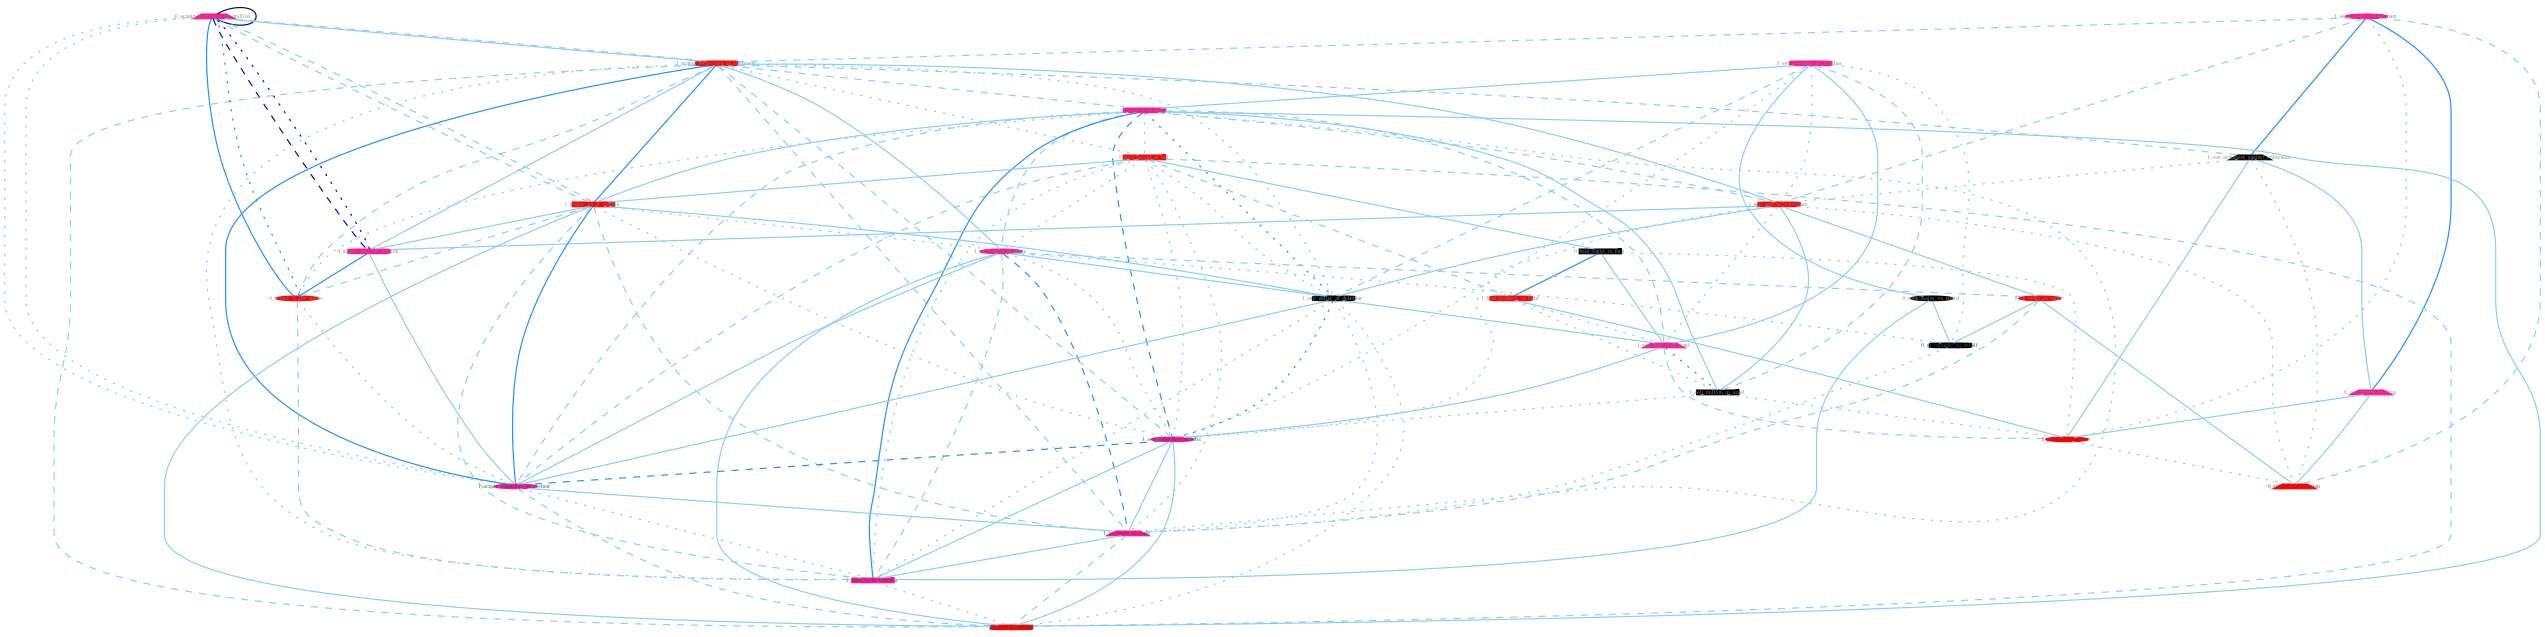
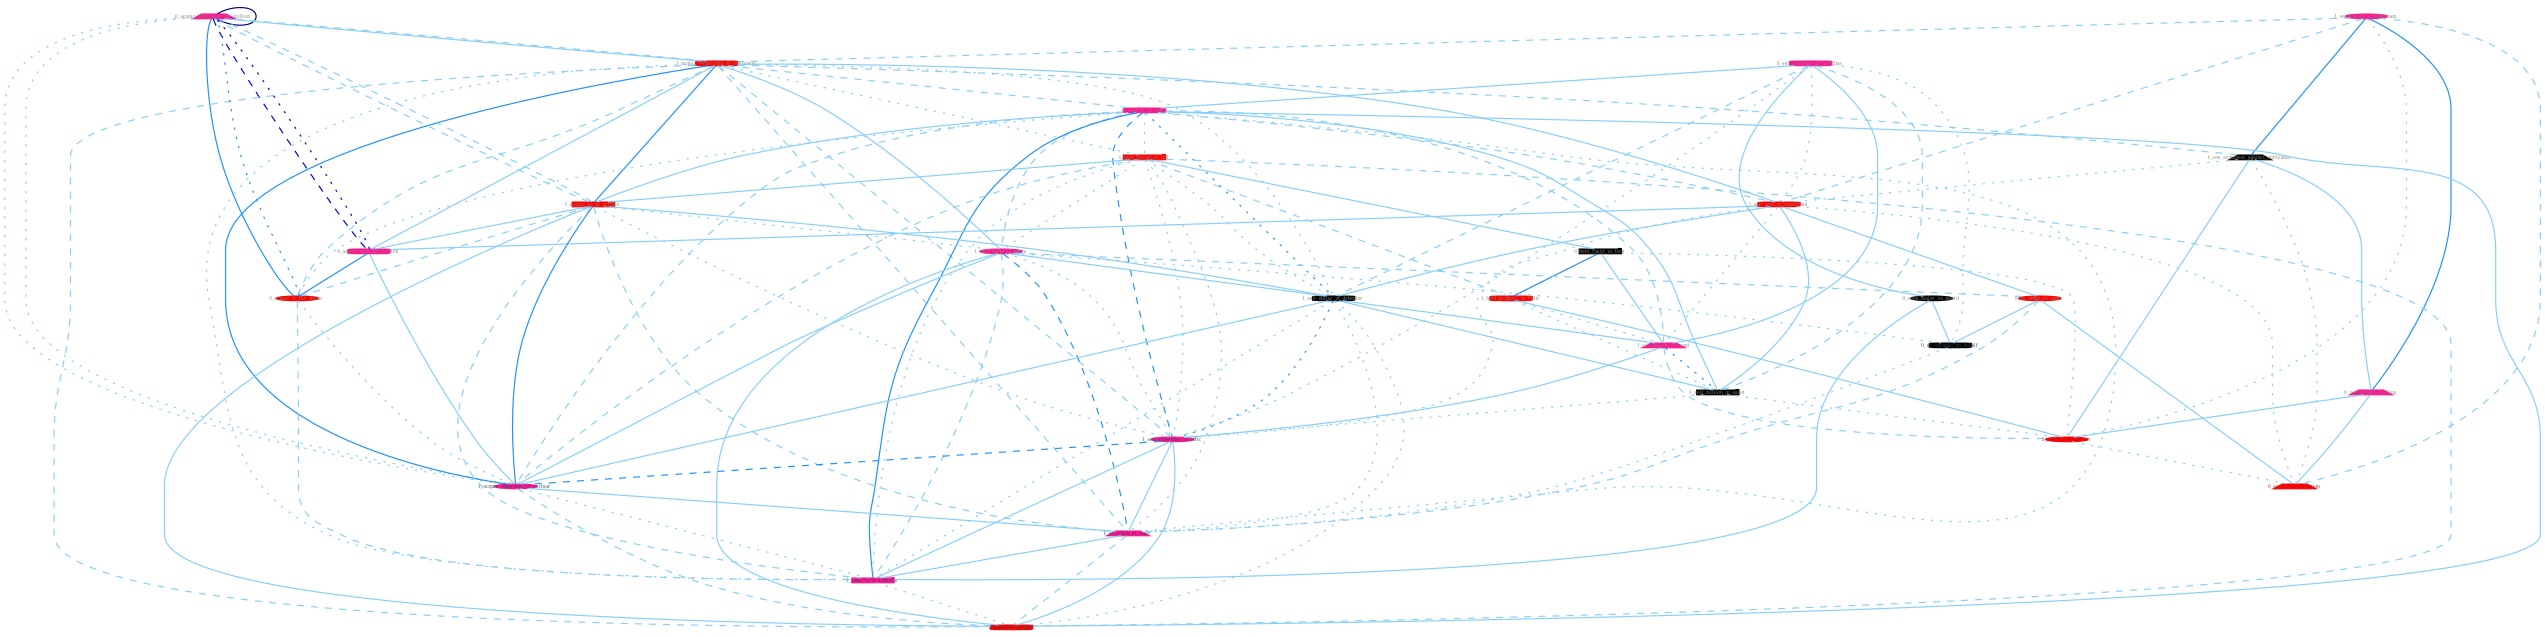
  graph {
    node [color=deeppink fixedsize=true fontcolor="#8b7d6b" fontsize=4 shape=cylinder style=filled]
    edge [color="#87cefa" style=solid w=1]
    "0_acquir_entitynam_for_million " [height=.06 shape=trapezium width=.5]
    "1_see_resist_to_entitynam " [height=.06 shape=ellipse width=.5]
    "1_acquir_ownership_of_entitynam " [color=red height=.06 width=.5]
    "0_sell_member_on_purchas " [height=.06 width=.5]
    "1_see_argument_against_entitynam " [color=black height=.06 shape=trapezium width=.5]
    "1_sell_%_of_unit " [height=.06 width=.5]
    "1_hold_carrot_of_bid " [color=red height=.06 shape=folder width=.5]
    "1_sell_unit_as_entitynam " [color=red height=.06 width=.5]
    "0_hold_coalit_in_face " [color=black height=.06 shape=folder width=.5]
    "1_acquir_on_of_machin " [color=red height=.06 shape=folder width=.5]
    "1_us_combin_of_quota " [height=.06 shape=ellipse width=.5]
    "1_hold_properti_in_field " [color=red height=.06 width=.5]
    "0_acquir_unit_for_million " [height=.06 width=.5]
    "0_see_benefit_to_drop " [height=.06 shape=trapezium width=.5]
    "0_seek_major_on_board " [color=black height=.06 shape=ellipse width=.5]
    "1_sell_dollar_of_debentur " [color=black height=.06 width=.5]
    "1_sell_billion_in_bond " [height=.06 shape=trapezium width=.5]
    "0_us_index_as_indic " [color=red height=.06 shape=ellipse width=.5]
    "1_sell_million_in_asset " [color=black height=.06 shape=folder width=.5]
    "0_acquir_%_for_dollar " [color=red height=.06 shape=ellipse width=.5]
    "0_see_relief_in_cost " [color=red fontcolor="#b22222" height=.06 shape=ellipse width=.5]
    "0_see_thi_as_reaction " [color=red fontcolor="#b22222" height=.06 shape=trapezium width=.5]
    "1_acquir_othernum_of_restaur " [fontcolor="#2f4f4f" height=.06 shape=ellipse width=.5]
    "1_sell_othernum_of_offic " [fontcolor="#2f4f4f" height=.06 shape=ellipse width=.5]
    "1_us_stock_of_capit " [fontcolor="#2f4f4f" height=.06 shape=trapezium width=.5]
    "1_seek_%_of_concern " [fontcolor="#2f4f4f" height=.06 shape=folder width=.5]
    "1_seen_the_of_that " [color=red fontcolor="#2f4f4f" height=.06 width=.5]
    "0_us_influenc_on_behalf " [color=black fontcolor="#2f4f4f" height=.06 width=.5]
    subgraph sub_1 {
      "0_acquir_entitynam_for_million "
      "1_see_resist_to_entitynam "
      "1_acquir_ownership_of_entitynam "
      "0_sell_member_on_purchas "
      "1_see_argument_against_entitynam "
      "1_sell_%_of_unit "
      "1_hold_carrot_of_bid "
      "1_sell_unit_as_entitynam "
      "0_hold_coalit_in_face "
      "1_acquir_on_of_machin "
      "1_us_combin_of_quota "
      "1_hold_properti_in_field "
      "0_acquir_unit_for_million "
      "0_see_benefit_to_drop "
      "0_seek_major_on_board "
      "1_sell_dollar_of_debentur "
      "1_sell_billion_in_bond "
      "0_us_index_as_indic "
      "1_sell_million_in_asset "
      "0_acquir_%_for_dollar "
    }
    subgraph sub_2 {
      "0_see_relief_in_cost "
      "0_see_thi_as_reaction "
    }
    "0_acquir_entitynam_for_million " -- "0_acquir_entitynam_for_million " [color="#000080" w=4]
    "0_acquir_entitynam_for_million " -- "1_acquir_ownership_of_entitynam "
    "0_acquir_entitynam_for_million " -- "1_acquir_on_of_machin " [style=dashed]
    "0_acquir_entitynam_for_million " -- "0_acquir_unit_for_million " [color="#0000cd" style=dashed w=3]
    "0_acquir_entitynam_for_million " -- "0_acquir_%_for_dollar " [color="#1e90ff" w=2]
    "0_acquir_entitynam_for_million " -- "1_acquir_othernum_of_restaur " [style=dotted]
    "0_acquir_entitynam_for_million " -- "1_acquir_othernum_of_restaur " [style=dotted]
    "1_see_resist_to_entitynam " -- "1_acquir_ownership_of_entitynam " [style=dashed]
    "1_see_resist_to_entitynam " -- "1_see_argument_against_entitynam " [color="#1e90ff" w=2]
    "1_see_resist_to_entitynam " -- "1_sell_unit_as_entitynam " [style=dashed]
    "1_see_resist_to_entitynam " -- "0_see_benefit_to_drop " [color="#1e90ff" w=2]
    "1_see_resist_to_entitynam " -- "0_see_relief_in_cost " [style=dotted]
    "1_see_resist_to_entitynam " -- "0_see_thi_as_reaction " [style=dashed]
    "1_acquir_ownership_of_entitynam " -- "0_acquir_entitynam_for_million " [style=dashed]
    "1_acquir_ownership_of_entitynam " -- "1_see_argument_against_entitynam " [style=dashed]
    "1_acquir_ownership_of_entitynam " -- "1_sell_%_of_unit " [style=dashed]
    "1_acquir_ownership_of_entitynam " -- "1_hold_carrot_of_bid " [style=dotted]
    "1_acquir_ownership_of_entitynam " -- "1_sell_unit_as_entitynam "
    "1_acquir_ownership_of_entitynam " -- "1_acquir_on_of_machin " [color="#1e90ff" w=2]
    "1_acquir_ownership_of_entitynam " -- "1_us_combin_of_quota "
    "1_acquir_ownership_of_entitynam " -- "0_acquir_unit_for_million "
    "1_acquir_ownership_of_entitynam " -- "1_sell_dollar_of_debentur " [style=dotted]
    "1_acquir_ownership_of_entitynam " -- "0_acquir_%_for_dollar " [style=dashed]
    "1_acquir_ownership_of_entitynam " -- "1_acquir_othernum_of_restaur " [color="#1e90ff" w=2]
    "1_acquir_ownership_of_entitynam " -- "1_sell_othernum_of_offic " [style=dashed]
    "1_acquir_ownership_of_entitynam " -- "1_us_stock_of_capit " [style=dashed]
    "1_acquir_ownership_of_entitynam " -- "1_seek_%_of_concern " [style=dotted]
    "1_acquir_ownership_of_entitynam " -- "1_seen_the_of_that " [style=dashed]
    "0_sell_member_on_purchas " -- "1_sell_%_of_unit "
    "0_sell_member_on_purchas " -- "1_sell_unit_as_entitynam " [style=dotted]
    "0_sell_member_on_purchas " -- "0_seek_major_on_board "
    "0_sell_member_on_purchas " -- "1_sell_dollar_of_debentur " [style=dashed]
    "0_sell_member_on_purchas " -- "1_sell_billion_in_bond "
    "0_sell_member_on_purchas " -- "1_sell_million_in_asset " [style=dashed]
    "0_sell_member_on_purchas " -- "1_sell_othernum_of_offic " [style=dotted]
    "0_sell_member_on_purchas " -- "0_us_influenc_on_behalf " [style=dotted]
    "1_see_argument_against_entitynam " -- "1_sell_unit_as_entitynam " [style=dotted]
    "1_see_argument_against_entitynam " -- "0_see_benefit_to_drop "
    "1_see_argument_against_entitynam " -- "0_see_relief_in_cost "
    "1_see_argument_against_entitynam " -- "0_see_thi_as_reaction " [style=dotted]
    "1_sell_%_of_unit " -- "1_hold_carrot_of_bid " [style=dotted]
    "1_sell_%_of_unit " -- "1_sell_unit_as_entitynam " [style=dashed]
    "1_sell_%_of_unit " -- "1_acquir_on_of_machin "
    "1_sell_%_of_unit " -- "1_us_combin_of_quota " [style=dashed]
    "1_sell_%_of_unit " -- "1_sell_dollar_of_debentur " [color="#1e90ff" style=dotted w=2]
    "1_sell_%_of_unit " -- "1_sell_billion_in_bond " [style=dashed]
    "1_sell_%_of_unit " -- "1_sell_million_in_asset "
    "1_sell_%_of_unit " -- "0_acquir_%_for_dollar " [style=dotted]
    "1_sell_%_of_unit " -- "1_acquir_othernum_of_restaur " [style=dashed]
    "1_sell_%_of_unit " -- "1_sell_othernum_of_offic " [color="#1e90ff" style=dashed w=2]
    "1_sell_%_of_unit " -- "1_us_stock_of_capit " [style=dotted]
    "1_sell_%_of_unit " -- "1_seek_%_of_concern " [color="#1e90ff" w=2]
    "1_sell_%_of_unit " -- "1_seen_the_of_that "
    "1_hold_carrot_of_bid " -- "0_hold_coalit_in_face "
    "1_hold_carrot_of_bid " -- "1_acquir_on_of_machin "
    "1_hold_carrot_of_bid " -- "1_us_combin_of_quota " [style=dotted]
    "1_hold_carrot_of_bid " -- "1_hold_properti_in_field " [style=dashed]
    "1_hold_carrot_of_bid " -- "1_sell_dollar_of_debentur " [style=dotted]
    "1_hold_carrot_of_bid " -- "1_acquir_othernum_of_restaur " [style=dashed]
    "1_hold_carrot_of_bid " -- "1_sell_othernum_of_offic " [style=dotted]
    "1_hold_carrot_of_bid " -- "1_us_stock_of_capit " [style=dotted]
    "1_hold_carrot_of_bid " -- "1_seek_%_of_concern " [style=dotted]
    "1_hold_carrot_of_bid " -- "1_seen_the_of_that " [style=dashed]
    "1_sell_unit_as_entitynam " -- "0_acquir_unit_for_million "
    "1_sell_unit_as_entitynam " -- "1_sell_dollar_of_debentur "
    "1_sell_unit_as_entitynam " -- "1_sell_billion_in_bond " [style=dotted]
    "1_sell_unit_as_entitynam " -- "0_us_index_as_indic "
    "1_sell_unit_as_entitynam " -- "1_sell_million_in_asset "
    "1_sell_unit_as_entitynam " -- "0_see_thi_as_reaction " [style=dotted]
    "1_sell_unit_as_entitynam " -- "1_sell_othernum_of_offic " [style=dotted]
    "0_hold_coalit_in_face " -- "1_hold_properti_in_field " [color="#1e90ff" w=2]
    "0_hold_coalit_in_face " -- "1_sell_billion_in_bond "
    "0_hold_coalit_in_face " -- "0_see_relief_in_cost " [style=dotted]
    "1_acquir_on_of_machin " -- "0_acquir_entitynam_for_million " [style=dashed]
    "1_acquir_on_of_machin " -- "1_us_combin_of_quota " [style=dotted]
    "1_acquir_on_of_machin " -- "0_acquir_unit_for_million "
    "1_acquir_on_of_machin " -- "1_sell_dollar_of_debentur "
    "1_acquir_on_of_machin " -- "0_acquir_%_for_dollar " [style=dashed]
    "1_acquir_on_of_machin " -- "1_acquir_othernum_of_restaur " [color="#1e90ff" w=2]
    "1_acquir_on_of_machin " -- "1_sell_othernum_of_offic " [style=dotted]
    "1_acquir_on_of_machin " -- "1_us_stock_of_capit " [style=dashed]
    "1_acquir_on_of_machin " -- "1_seek_%_of_concern " [style=dashed]
    "1_acquir_on_of_machin " -- "1_seen_the_of_that "
    "1_us_combin_of_quota " -- "1_sell_dollar_of_debentur "
    "1_us_combin_of_quota " -- "0_us_index_as_indic " [style=dashed]
    "1_us_combin_of_quota " -- "1_acquir_othernum_of_restaur "
    "1_us_combin_of_quota " -- "1_sell_othernum_of_offic " [style=dotted]
    "1_us_combin_of_quota " -- "1_us_stock_of_capit " [color="#1e90ff" style=dashed w=2]
    "1_us_combin_of_quota " -- "1_seek_%_of_concern " [style=dashed]
    "1_us_combin_of_quota " -- "1_seen_the_of_that "
    "1_us_combin_of_quota " -- "0_us_influenc_on_behalf " [style=dotted]
    "1_hold_properti_in_field " -- "1_sell_billion_in_bond " [style=dotted]
    "1_hold_properti_in_field " -- "1_sell_million_in_asset " [style=dotted]
    "1_hold_properti_in_field " -- "0_see_relief_in_cost "
    "0_acquir_unit_for_million " -- "0_acquir_entitynam_for_million " [color="#0000cd" style=dotted w=3]
    "0_acquir_unit_for_million " -- "0_acquir_%_for_dollar " [color="#1e90ff" w=2]
    "0_acquir_unit_for_million " -- "1_acquir_othernum_of_restaur "
    "0_see_benefit_to_drop " -- "0_see_relief_in_cost "
    "0_see_benefit_to_drop " -- "0_see_thi_as_reaction "
    "0_seek_major_on_board " -- "1_seek_%_of_concern "
    "0_seek_major_on_board " -- "0_us_influenc_on_behalf "
    "1_sell_dollar_of_debentur " -- "1_sell_billion_in_bond "
+   "1_sell_dollar_of_debentur " -- "1_sell_million_in_asset "
    "1_sell_dollar_of_debentur " -- "1_acquir_othernum_of_restaur "
    "1_sell_dollar_of_debentur " -- "1_sell_othernum_of_offic " [color="#1e90ff" style=dotted w=2]
    "1_sell_dollar_of_debentur " -- "1_us_stock_of_capit " [style=dotted]
    "1_sell_dollar_of_debentur " -- "1_seek_%_of_concern " [style=dotted]
    "1_sell_dollar_of_debentur " -- "1_seen_the_of_that " [style=dotted]
    "1_sell_billion_in_bond " -- "1_sell_million_in_asset " [color="#1e90ff" style=dotted w=2]
    "1_sell_billion_in_bond " -- "0_see_relief_in_cost " [style=dashed]
    "1_sell_billion_in_bond " -- "1_sell_othernum_of_offic "
    "0_us_index_as_indic " -- "0_see_thi_as_reaction "
    "0_us_index_as_indic " -- "1_us_stock_of_capit " [style=dashed]
    "0_us_index_as_indic " -- "0_us_influenc_on_behalf "
    "1_sell_million_in_asset " -- "0_see_relief_in_cost " [style=dotted]
    "1_sell_million_in_asset " -- "1_sell_othernum_of_offic " [style=dotted]
    "0_acquir_%_for_dollar " -- "0_acquir_entitynam_for_million " [color="#1e90ff" style=dotted w=2]
    "0_acquir_%_for_dollar " -- "1_acquir_othernum_of_restaur " [style=dotted]
    "0_acquir_%_for_dollar " -- "1_seek_%_of_concern " [style=dashed]
    "0_see_relief_in_cost " -- "0_see_thi_as_reaction " [style=dotted]
    "1_acquir_othernum_of_restaur " -- "1_us_stock_of_capit "
    "1_acquir_othernum_of_restaur " -- "1_seek_%_of_concern " [style=dotted]
    "1_acquir_othernum_of_restaur " -- "1_seen_the_of_that " [style=dashed]
    "1_sell_othernum_of_offic " -- "1_acquir_othernum_of_restaur " [color="#1e90ff" style=dashed w=2]
    "1_sell_othernum_of_offic " -- "1_us_stock_of_capit "
    "1_sell_othernum_of_offic " -- "1_seek_%_of_concern "
    "1_sell_othernum_of_offic " -- "1_seen_the_of_that "
    "1_us_stock_of_capit " -- "1_seek_%_of_concern "
    "1_us_stock_of_capit " -- "1_seen_the_of_that " [style=dashed]
    "1_seek_%_of_concern " -- "1_seen_the_of_that " [style=dotted]
    "0_us_influenc_on_behalf " -- "1_us_stock_of_capit " [style=dotted]
  }
